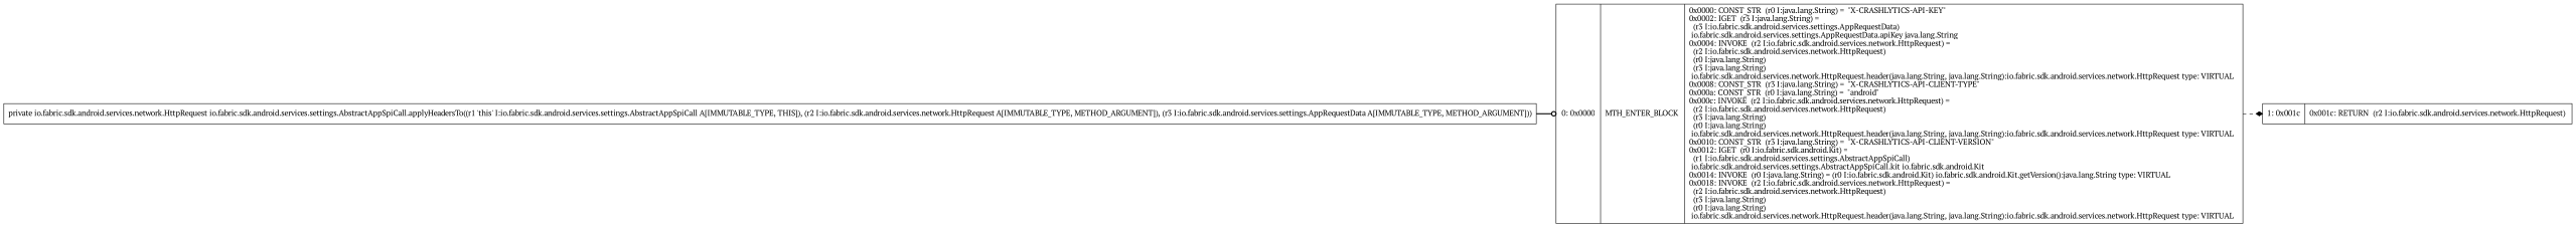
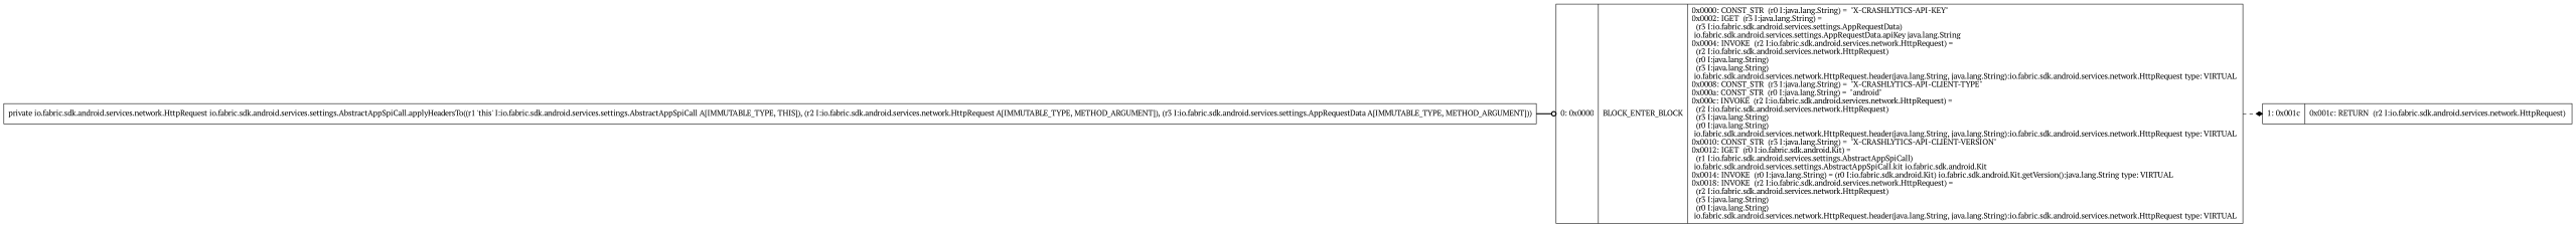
  digraph {
    rankdir=LR
    fontname="PT Serif"
    node [shape=record fontname="PT Serif"]
    edge [fontname="PT Serif"]
-   n1 [label="{0\:\ 0x0000|MTH_ENTER_BLOCK\l|0x0000: CONST_STR  (r0 I:java.lang.String) =  \"X\-CRASHLYTICS\-API\-KEY\" \l0x0002: IGET  (r3 I:java.lang.String) = \l  (r3 I:io.fabric.sdk.android.services.settings.AppRequestData)\l io.fabric.sdk.android.services.settings.AppRequestData.apiKey java.lang.String \l0x0004: INVOKE  (r2 I:io.fabric.sdk.android.services.network.HttpRequest) = \l  (r2 I:io.fabric.sdk.android.services.network.HttpRequest)\l  (r0 I:java.lang.String)\l  (r3 I:java.lang.String)\l io.fabric.sdk.android.services.network.HttpRequest.header(java.lang.String, java.lang.String):io.fabric.sdk.android.services.network.HttpRequest type: VIRTUAL \l0x0008: CONST_STR  (r3 I:java.lang.String) =  \"X\-CRASHLYTICS\-API\-CLIENT\-TYPE\" \l0x000a: CONST_STR  (r0 I:java.lang.String) =  \"android\" \l0x000c: INVOKE  (r2 I:io.fabric.sdk.android.services.network.HttpRequest) = \l  (r2 I:io.fabric.sdk.android.services.network.HttpRequest)\l  (r3 I:java.lang.String)\l  (r0 I:java.lang.String)\l io.fabric.sdk.android.services.network.HttpRequest.header(java.lang.String, java.lang.String):io.fabric.sdk.android.services.network.HttpRequest type: VIRTUAL \l0x0010: CONST_STR  (r3 I:java.lang.String) =  \"X\-CRASHLYTICS\-API\-CLIENT\-VERSION\" \l0x0012: IGET  (r0 I:io.fabric.sdk.android.Kit) = \l  (r1 I:io.fabric.sdk.android.services.settings.AbstractAppSpiCall)\l io.fabric.sdk.android.services.settings.AbstractAppSpiCall.kit io.fabric.sdk.android.Kit \l0x0014: INVOKE  (r0 I:java.lang.String) = (r0 I:io.fabric.sdk.android.Kit) io.fabric.sdk.android.Kit.getVersion():java.lang.String type: VIRTUAL \l0x0018: INVOKE  (r2 I:io.fabric.sdk.android.services.network.HttpRequest) = \l  (r2 I:io.fabric.sdk.android.services.network.HttpRequest)\l  (r3 I:java.lang.String)\l  (r0 I:java.lang.String)\l io.fabric.sdk.android.services.network.HttpRequest.header(java.lang.String, java.lang.String):io.fabric.sdk.android.services.network.HttpRequest type: VIRTUAL \l}"]
+   n1 [label="{0\:\ 0x0000|BLOCK_ENTER_BLOCK\l|0x0000: CONST_STR  (r0 I:java.lang.String) =  \"X\-CRASHLYTICS\-API\-KEY\" \l0x0002: IGET  (r3 I:java.lang.String) = \l  (r3 I:io.fabric.sdk.android.services.settings.AppRequestData)\l io.fabric.sdk.android.services.settings.AppRequestData.apiKey java.lang.String \l0x0004: INVOKE  (r2 I:io.fabric.sdk.android.services.network.HttpRequest) = \l  (r2 I:io.fabric.sdk.android.services.network.HttpRequest)\l  (r0 I:java.lang.String)\l  (r3 I:java.lang.String)\l io.fabric.sdk.android.services.network.HttpRequest.header(java.lang.String, java.lang.String):io.fabric.sdk.android.services.network.HttpRequest type: VIRTUAL \l0x0008: CONST_STR  (r3 I:java.lang.String) =  \"X\-CRASHLYTICS\-API\-CLIENT\-TYPE\" \l0x000a: CONST_STR  (r0 I:java.lang.String) =  \"android\" \l0x000c: INVOKE  (r2 I:io.fabric.sdk.android.services.network.HttpRequest) = \l  (r2 I:io.fabric.sdk.android.services.network.HttpRequest)\l  (r3 I:java.lang.String)\l  (r0 I:java.lang.String)\l io.fabric.sdk.android.services.network.HttpRequest.header(java.lang.String, java.lang.String):io.fabric.sdk.android.services.network.HttpRequest type: VIRTUAL \l0x0010: CONST_STR  (r3 I:java.lang.String) =  \"X\-CRASHLYTICS\-API\-CLIENT\-VERSION\" \l0x0012: IGET  (r0 I:io.fabric.sdk.android.Kit) = \l  (r1 I:io.fabric.sdk.android.services.settings.AbstractAppSpiCall)\l io.fabric.sdk.android.services.settings.AbstractAppSpiCall.kit io.fabric.sdk.android.Kit \l0x0014: INVOKE  (r0 I:java.lang.String) = (r0 I:io.fabric.sdk.android.Kit) io.fabric.sdk.android.Kit.getVersion():java.lang.String type: VIRTUAL \l0x0018: INVOKE  (r2 I:io.fabric.sdk.android.services.network.HttpRequest) = \l  (r2 I:io.fabric.sdk.android.services.network.HttpRequest)\l  (r3 I:java.lang.String)\l  (r0 I:java.lang.String)\l io.fabric.sdk.android.services.network.HttpRequest.header(java.lang.String, java.lang.String):io.fabric.sdk.android.services.network.HttpRequest type: VIRTUAL \l}"]
    n2 [label="{1\:\ 0x001c|0x001c: RETURN  (r2 I:io.fabric.sdk.android.services.network.HttpRequest) \l}"]
    n3 [label="{private io.fabric.sdk.android.services.network.HttpRequest io.fabric.sdk.android.services.settings.AbstractAppSpiCall.applyHeadersTo((r1 'this' I:io.fabric.sdk.android.services.settings.AbstractAppSpiCall A[IMMUTABLE_TYPE, THIS]), (r2 I:io.fabric.sdk.android.services.network.HttpRequest A[IMMUTABLE_TYPE, METHOD_ARGUMENT]), (r3 I:io.fabric.sdk.android.services.settings.AppRequestData A[IMMUTABLE_TYPE, METHOD_ARGUMENT])) }"]
    n1 -> n2 [style=dashed arrowhead=diamond]
    n3 -> n1 [style=bold arrowhead=odot]
  }
